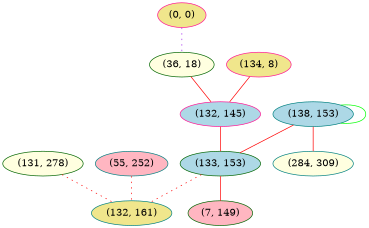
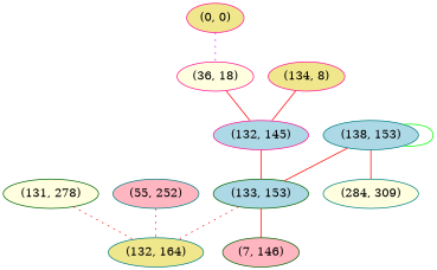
  graph {
    node [color=darkgreen fillcolor=khaki style=filled]
    edge [color=red style=solid weight=1]
    "(0, 0)" [color=deeppink]
-   "(36, 18)" [fillcolor=lightyellow]
+   "(36, 18)" [color=deeppink fillcolor=lightyellow]
    "(132, 145)" [color=deeppink fillcolor=lightblue]
    "(134, 8)" [color=deeppink]
    "(133, 153)" [fillcolor=lightblue]
    "(131, 278)" [fillcolor=lightyellow]
-   "(132, 161)" [color=teal]
+   "(132, 161)" [color=teal label="(132, 164)"]
    "(55, 252)" [color=teal fillcolor=lightpink]
-   "(7, 146)" [fillcolor=lightpink label="(7, 149)"]
+   "(7, 146)" [fillcolor=lightpink]
    "(138, 153)" [color=teal fillcolor=lightblue]
    "(284, 309)" [color=teal fillcolor=lightyellow]
    "(0, 0)" -- "(36, 18)" [color=purple style=dotted weight=4]
    "(36, 18)" -- "(132, 145)"
    "(132, 145)" -- "(133, 153)"
    "(134, 8)" -- "(132, 145)"
    "(133, 153)" -- "(132, 161)" [style=dotted]
    "(133, 153)" -- "(7, 146)"
    "(131, 278)" -- "(132, 161)" [style=dotted]
    "(55, 252)" -- "(132, 161)" [style=dotted]
    "(138, 153)" -- "(133, 153)"
    "(138, 153)" -- "(138, 153)" [color=green weight=2]
    "(138, 153)" -- "(284, 309)"
  }
